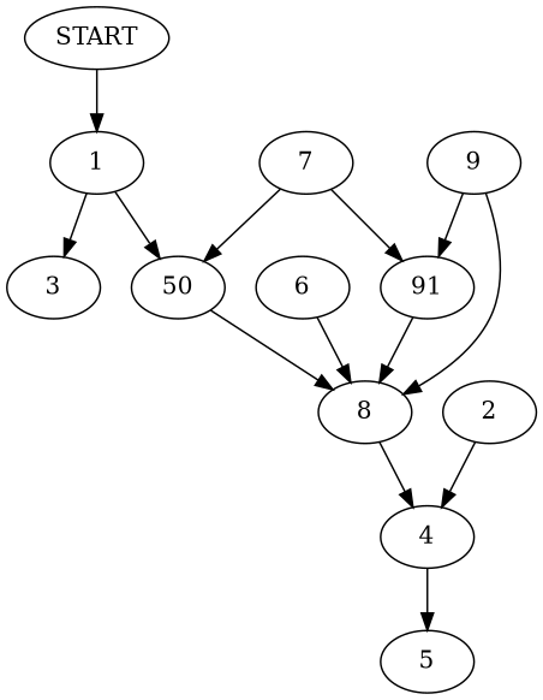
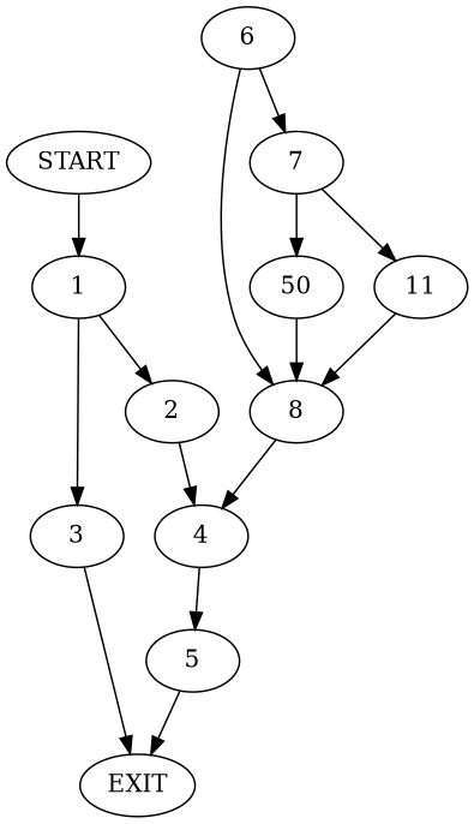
  digraph {
    n1 [label=START]
    1
    2
    3
+   n5 [label=EXIT]
    4
    5
    6
    7
    8
    n11 [label=50]
-   11 [label=91]
-   9
+   11
    n1 -> 1
-   1 -> n11
+   1 -> 2
    1 -> 3
    2 -> 4
+   3 -> n5
    4 -> 5
+   5 -> n5
+   6 -> 7
    6 -> 8
    7 -> n11
    7 -> 11
    8 -> 4
    n11 -> 8
    11 -> 8
-   9 -> 8
-   9 -> 11
  }
